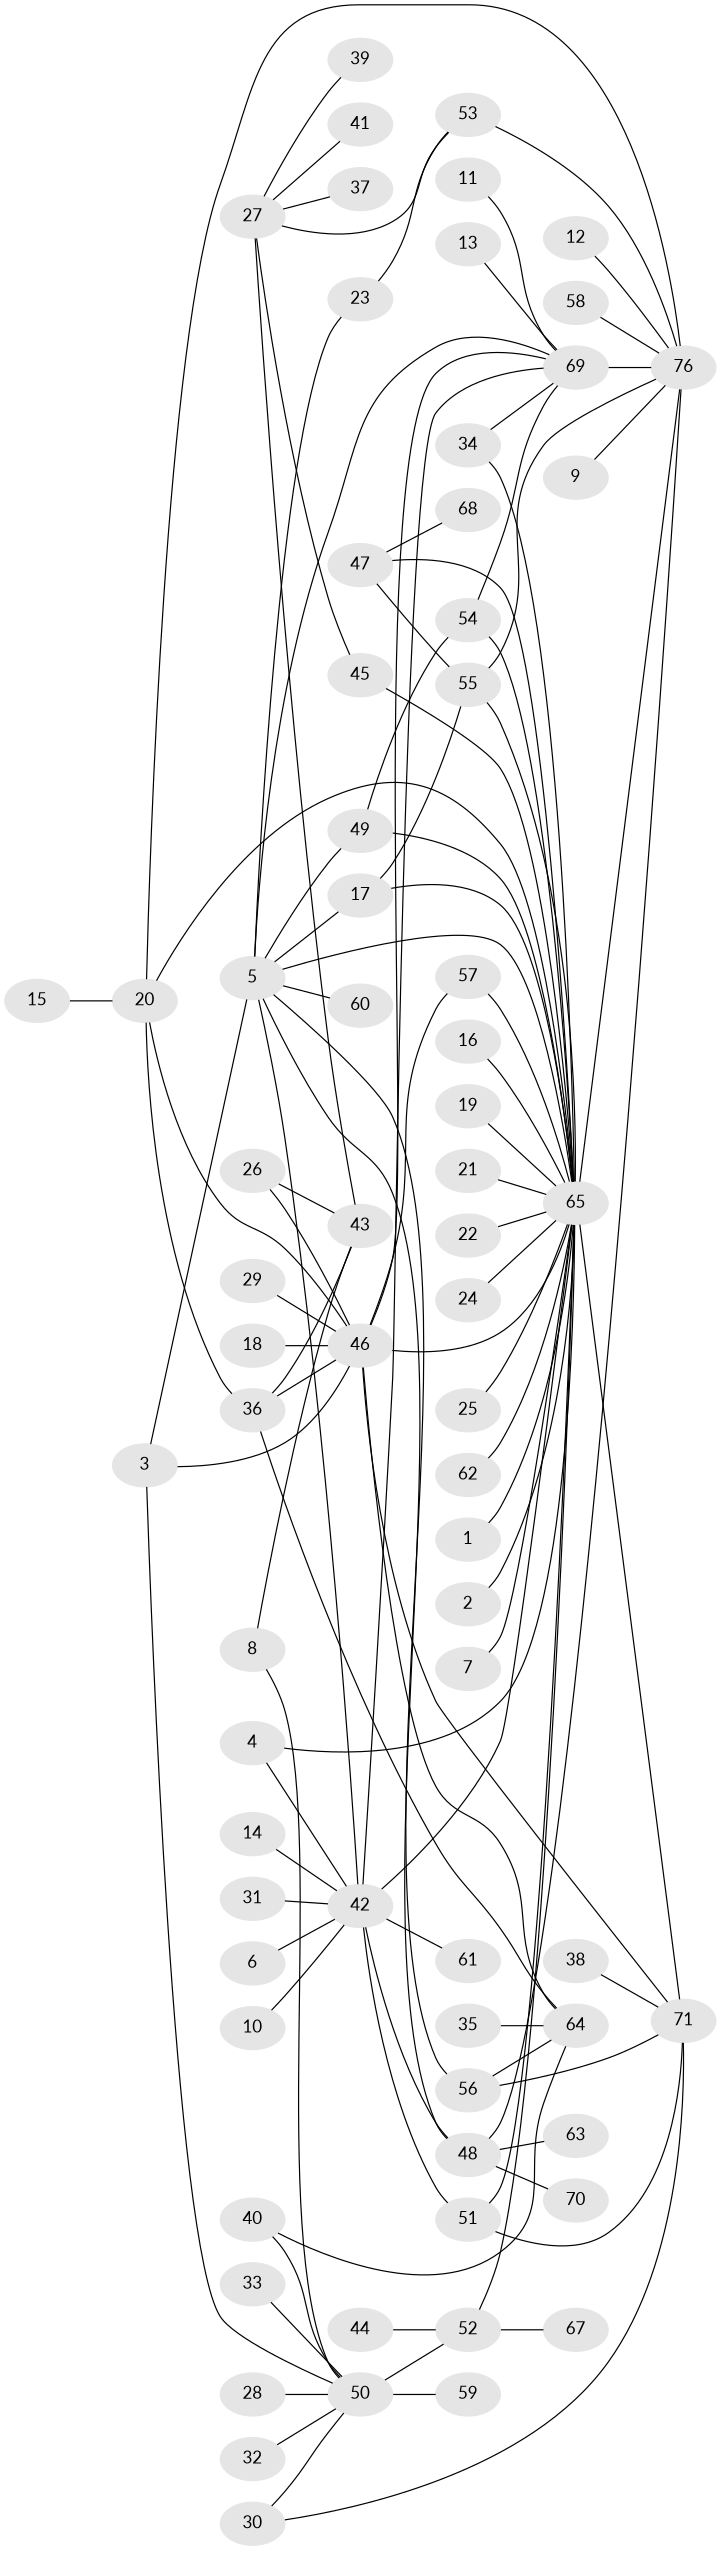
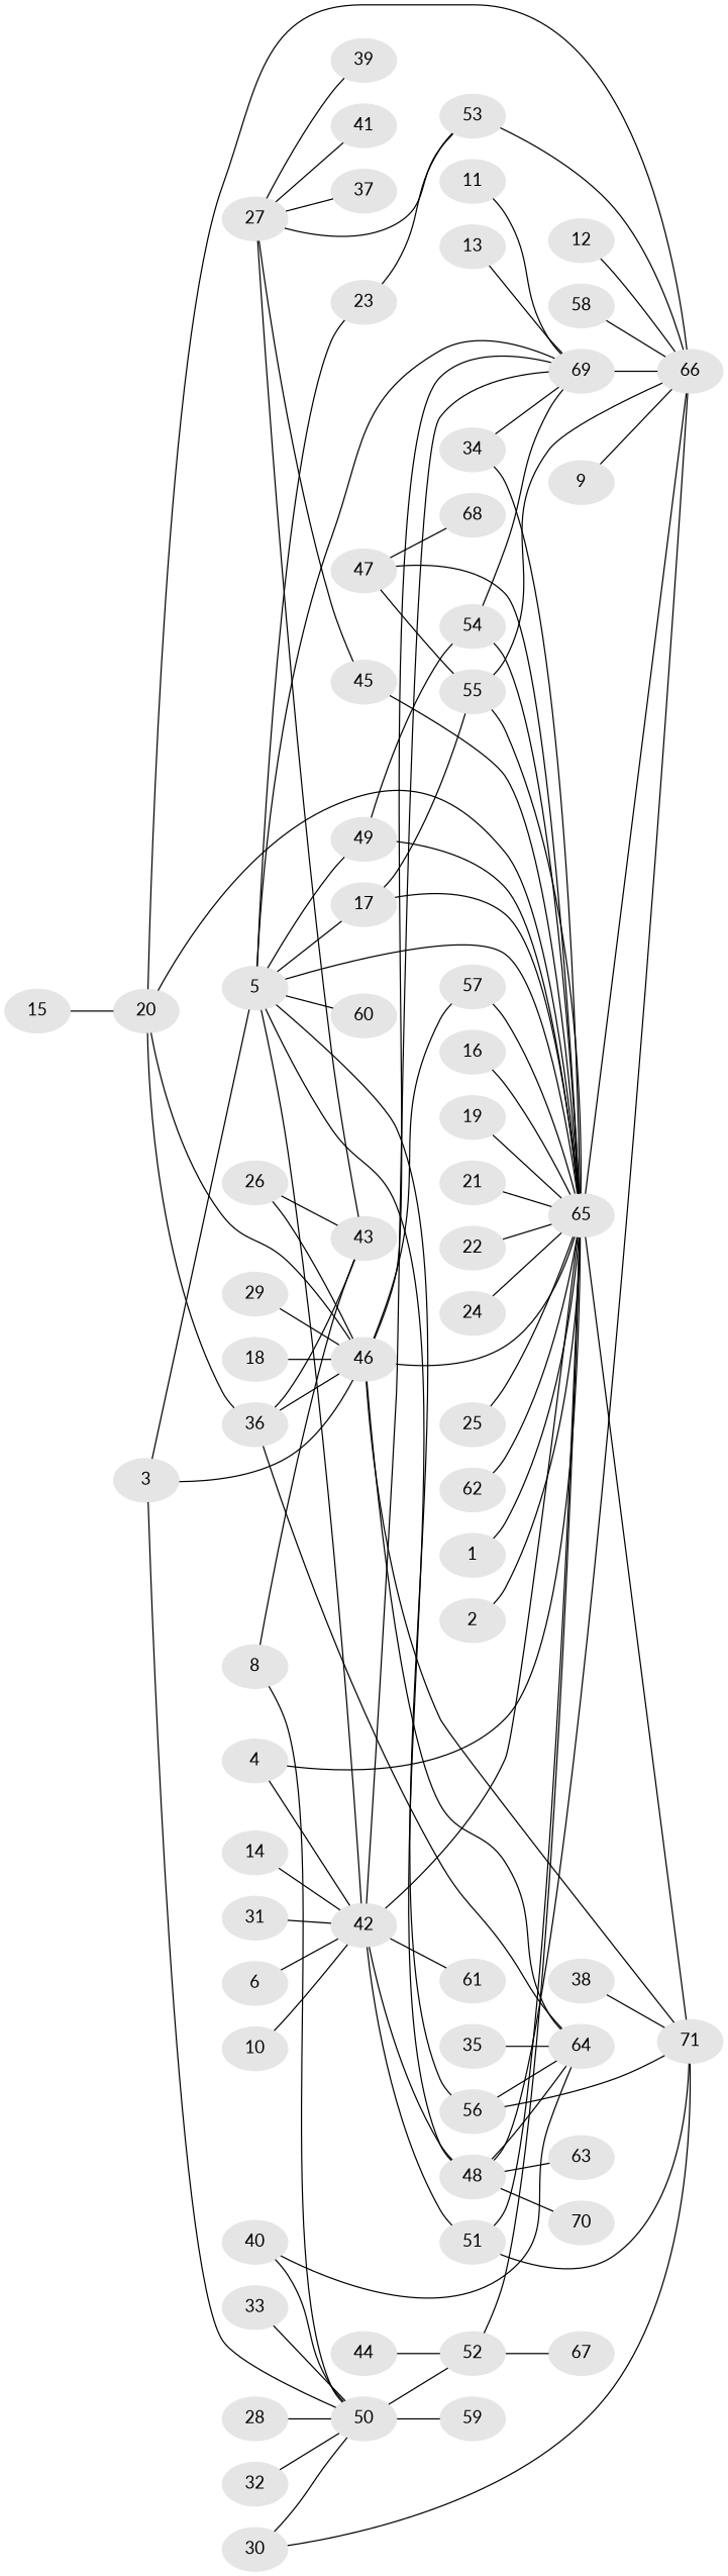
  graph {
    fontname=Lato
    rankdir=LR
    node [color=gray90 fontname=Lato style=filled]
    edge [fontname=Lato weight=1.0]
    1
    65
-   66 [label=76]
+   66
    71
    2
    3
    5
    46
    50
    42
    17
    23
    48
    49
    56
    60
    69
    64
    57
    52
    59
    4
    51
    61
    55
    53
    63
    70
    54
    6
-   7
    8
    43
    9
    10
    11
    12
    13
    14
    15
    20
    36
    16
    18
    19
    21
    22
    24
    25
    26
    27
    37
    39
    41
    45
    28
    29
    30
    31
    32
    33
    34
    35
    38
    40
    44
    67
    47
    68
    58
    62
    1 -- 65
    65 -- 66
    65 -- 71
    2 -- 65
    3 -- 5
    3 -- 46
    3 -- 50
    5 -- 65
    5 -- 42
    5 -- 17
    5 -- 23
    5 -- 48
    5 -- 49
    5 -- 56
    5 -- 60
    5 -- 69
    46 -- 65
    46 -- 71
    46 -- 69
    46 -- 64
    46 -- 57
    50 -- 52
    50 -- 59
    42 -- 65
    42 -- 48
    42 -- 69
    42 -- 51
    42 -- 61
    17 -- 65
    17 -- 55
    23 -- 53
    48 -- 66
+   48 -- 64
    48 -- 63
    48 -- 70
    49 -- 65
    49 -- 54
    56 -- 71
    56 -- 64
    69 -- 66
    57 -- 65
    52 -- 65 [weight=2.0]
    52 -- 67
    4 -- 65
    4 -- 42
    51 -- 65
    51 -- 71
    55 -- 65
    55 -- 66
    53 -- 66
    54 -- 65
    54 -- 69
    6 -- 42
-   7 -- 65
    8 -- 50
    8 -- 43
    9 -- 66
    10 -- 42
    11 -- 69
    12 -- 66
    13 -- 69
    14 -- 42
    15 -- 20
    20 -- 65
    20 -- 66
    20 -- 46
    20 -- 36
    36 -- 46
    36 -- 64
    36 -- 43
    16 -- 65
    18 -- 46
    19 -- 65
    21 -- 65
    22 -- 65
    24 -- 65
    25 -- 65
    26 -- 46
    26 -- 43
    27 -- 53
    27 -- 43
    27 -- 37
    27 -- 39
    27 -- 41
    27 -- 45
    45 -- 65
    28 -- 50
    29 -- 46
    30 -- 71
    30 -- 50
    31 -- 42
    32 -- 50
    33 -- 50
    34 -- 65
    34 -- 69
    35 -- 64
    38 -- 71
    40 -- 50
    40 -- 64
    44 -- 52
    47 -- 65
    47 -- 55
    47 -- 68
    58 -- 66
    62 -- 65
  }
